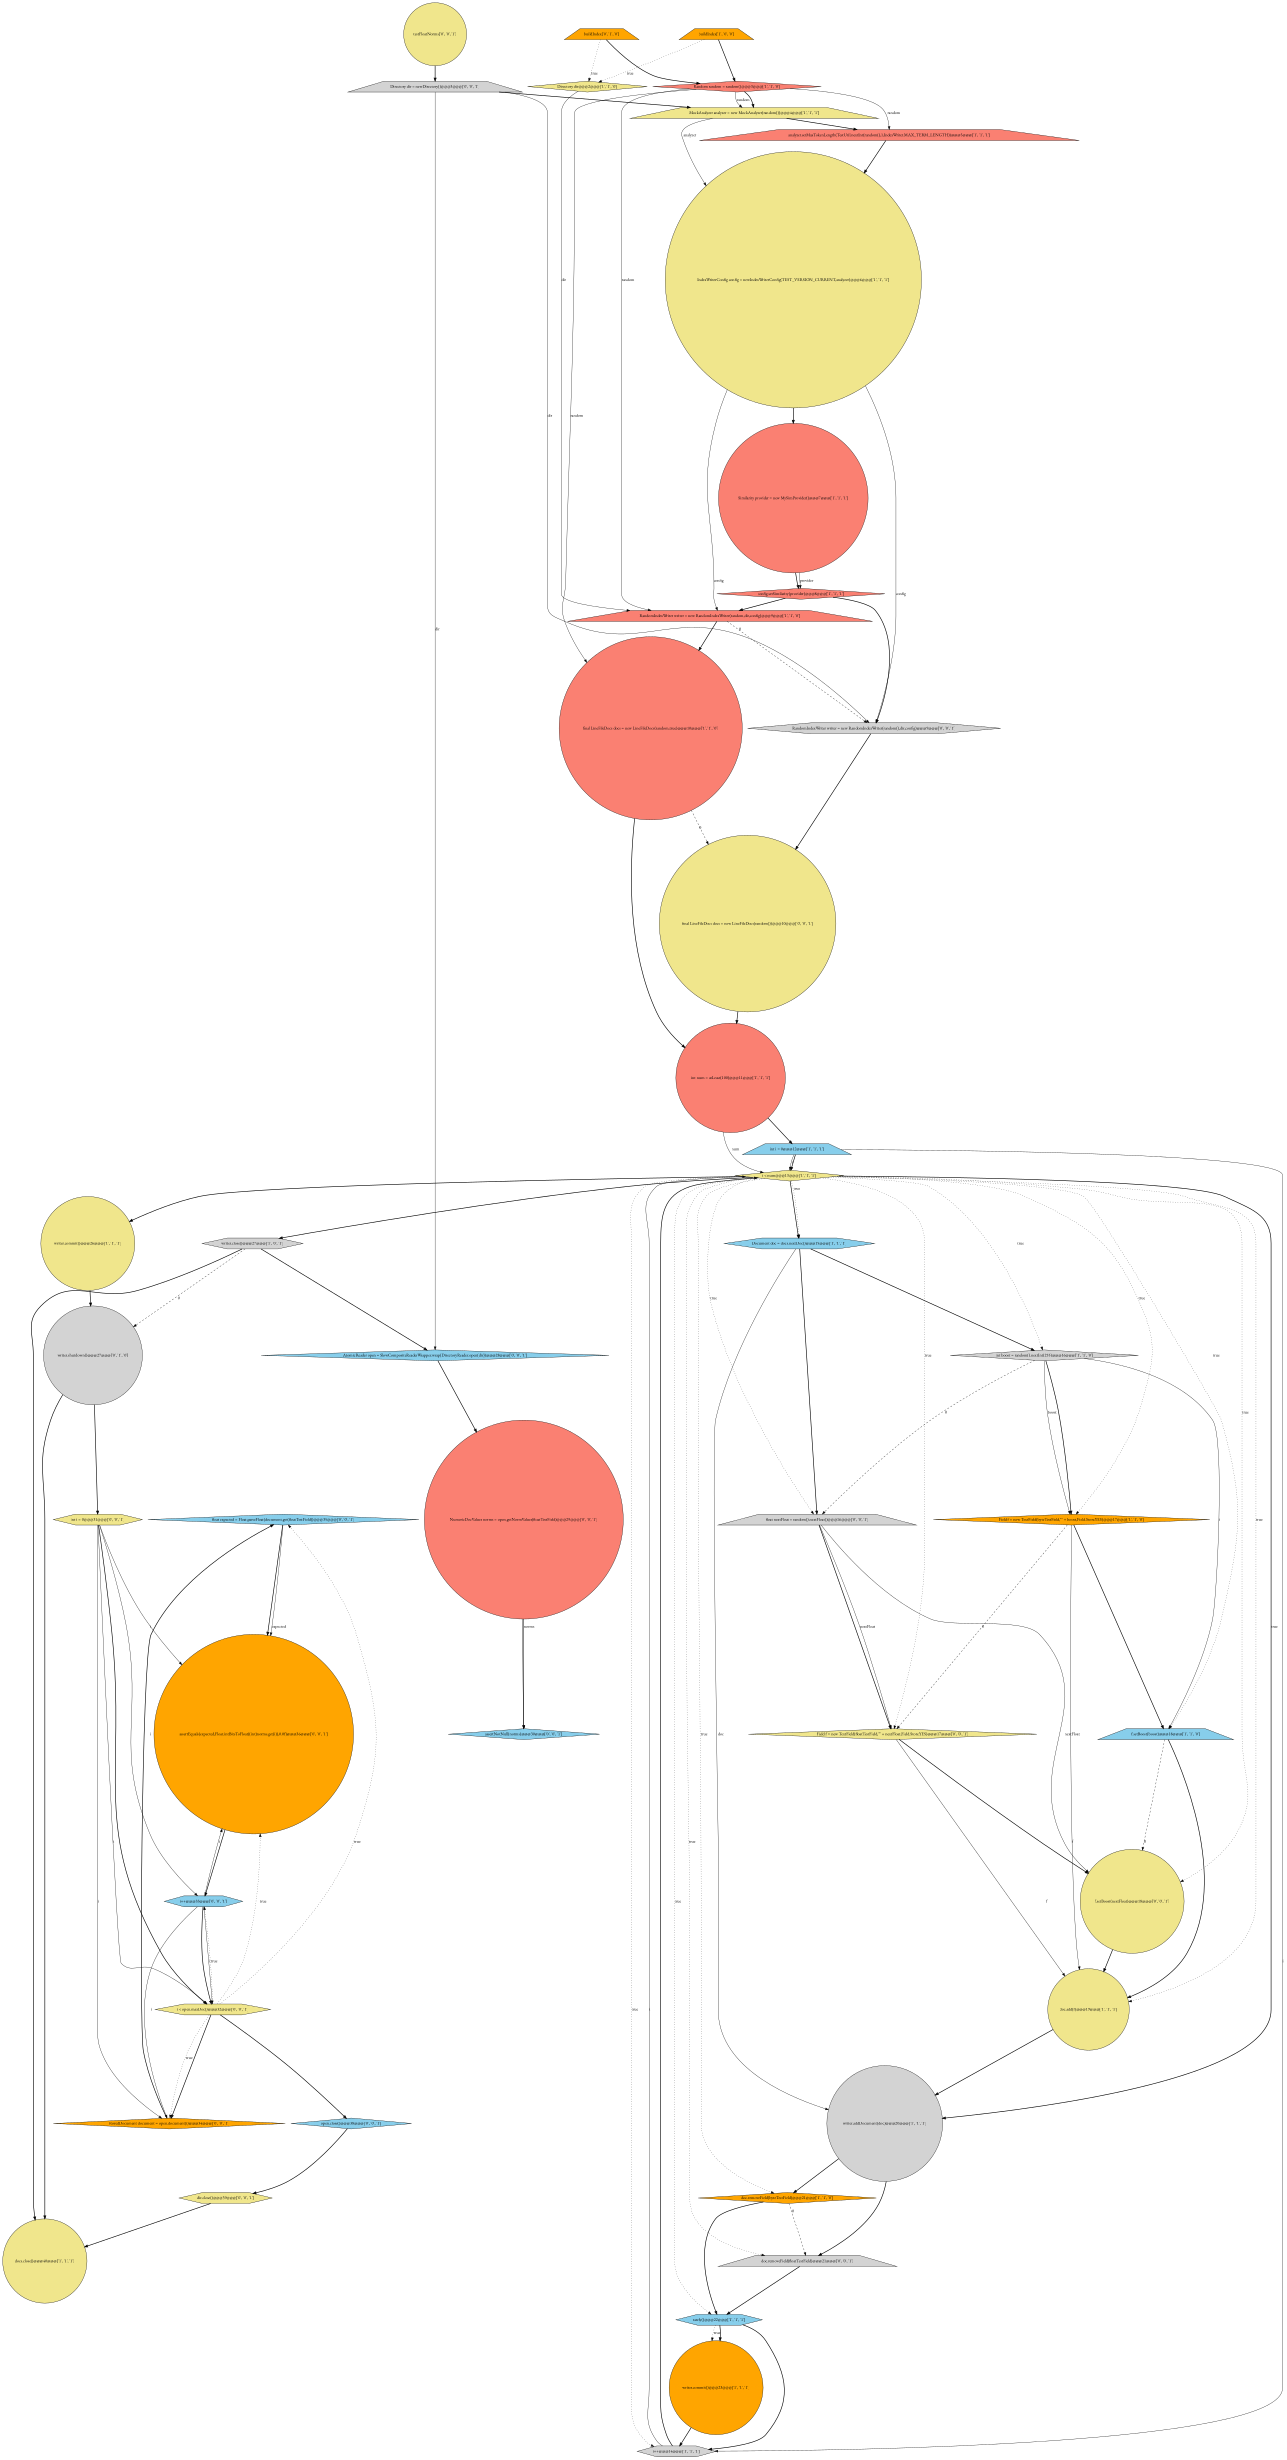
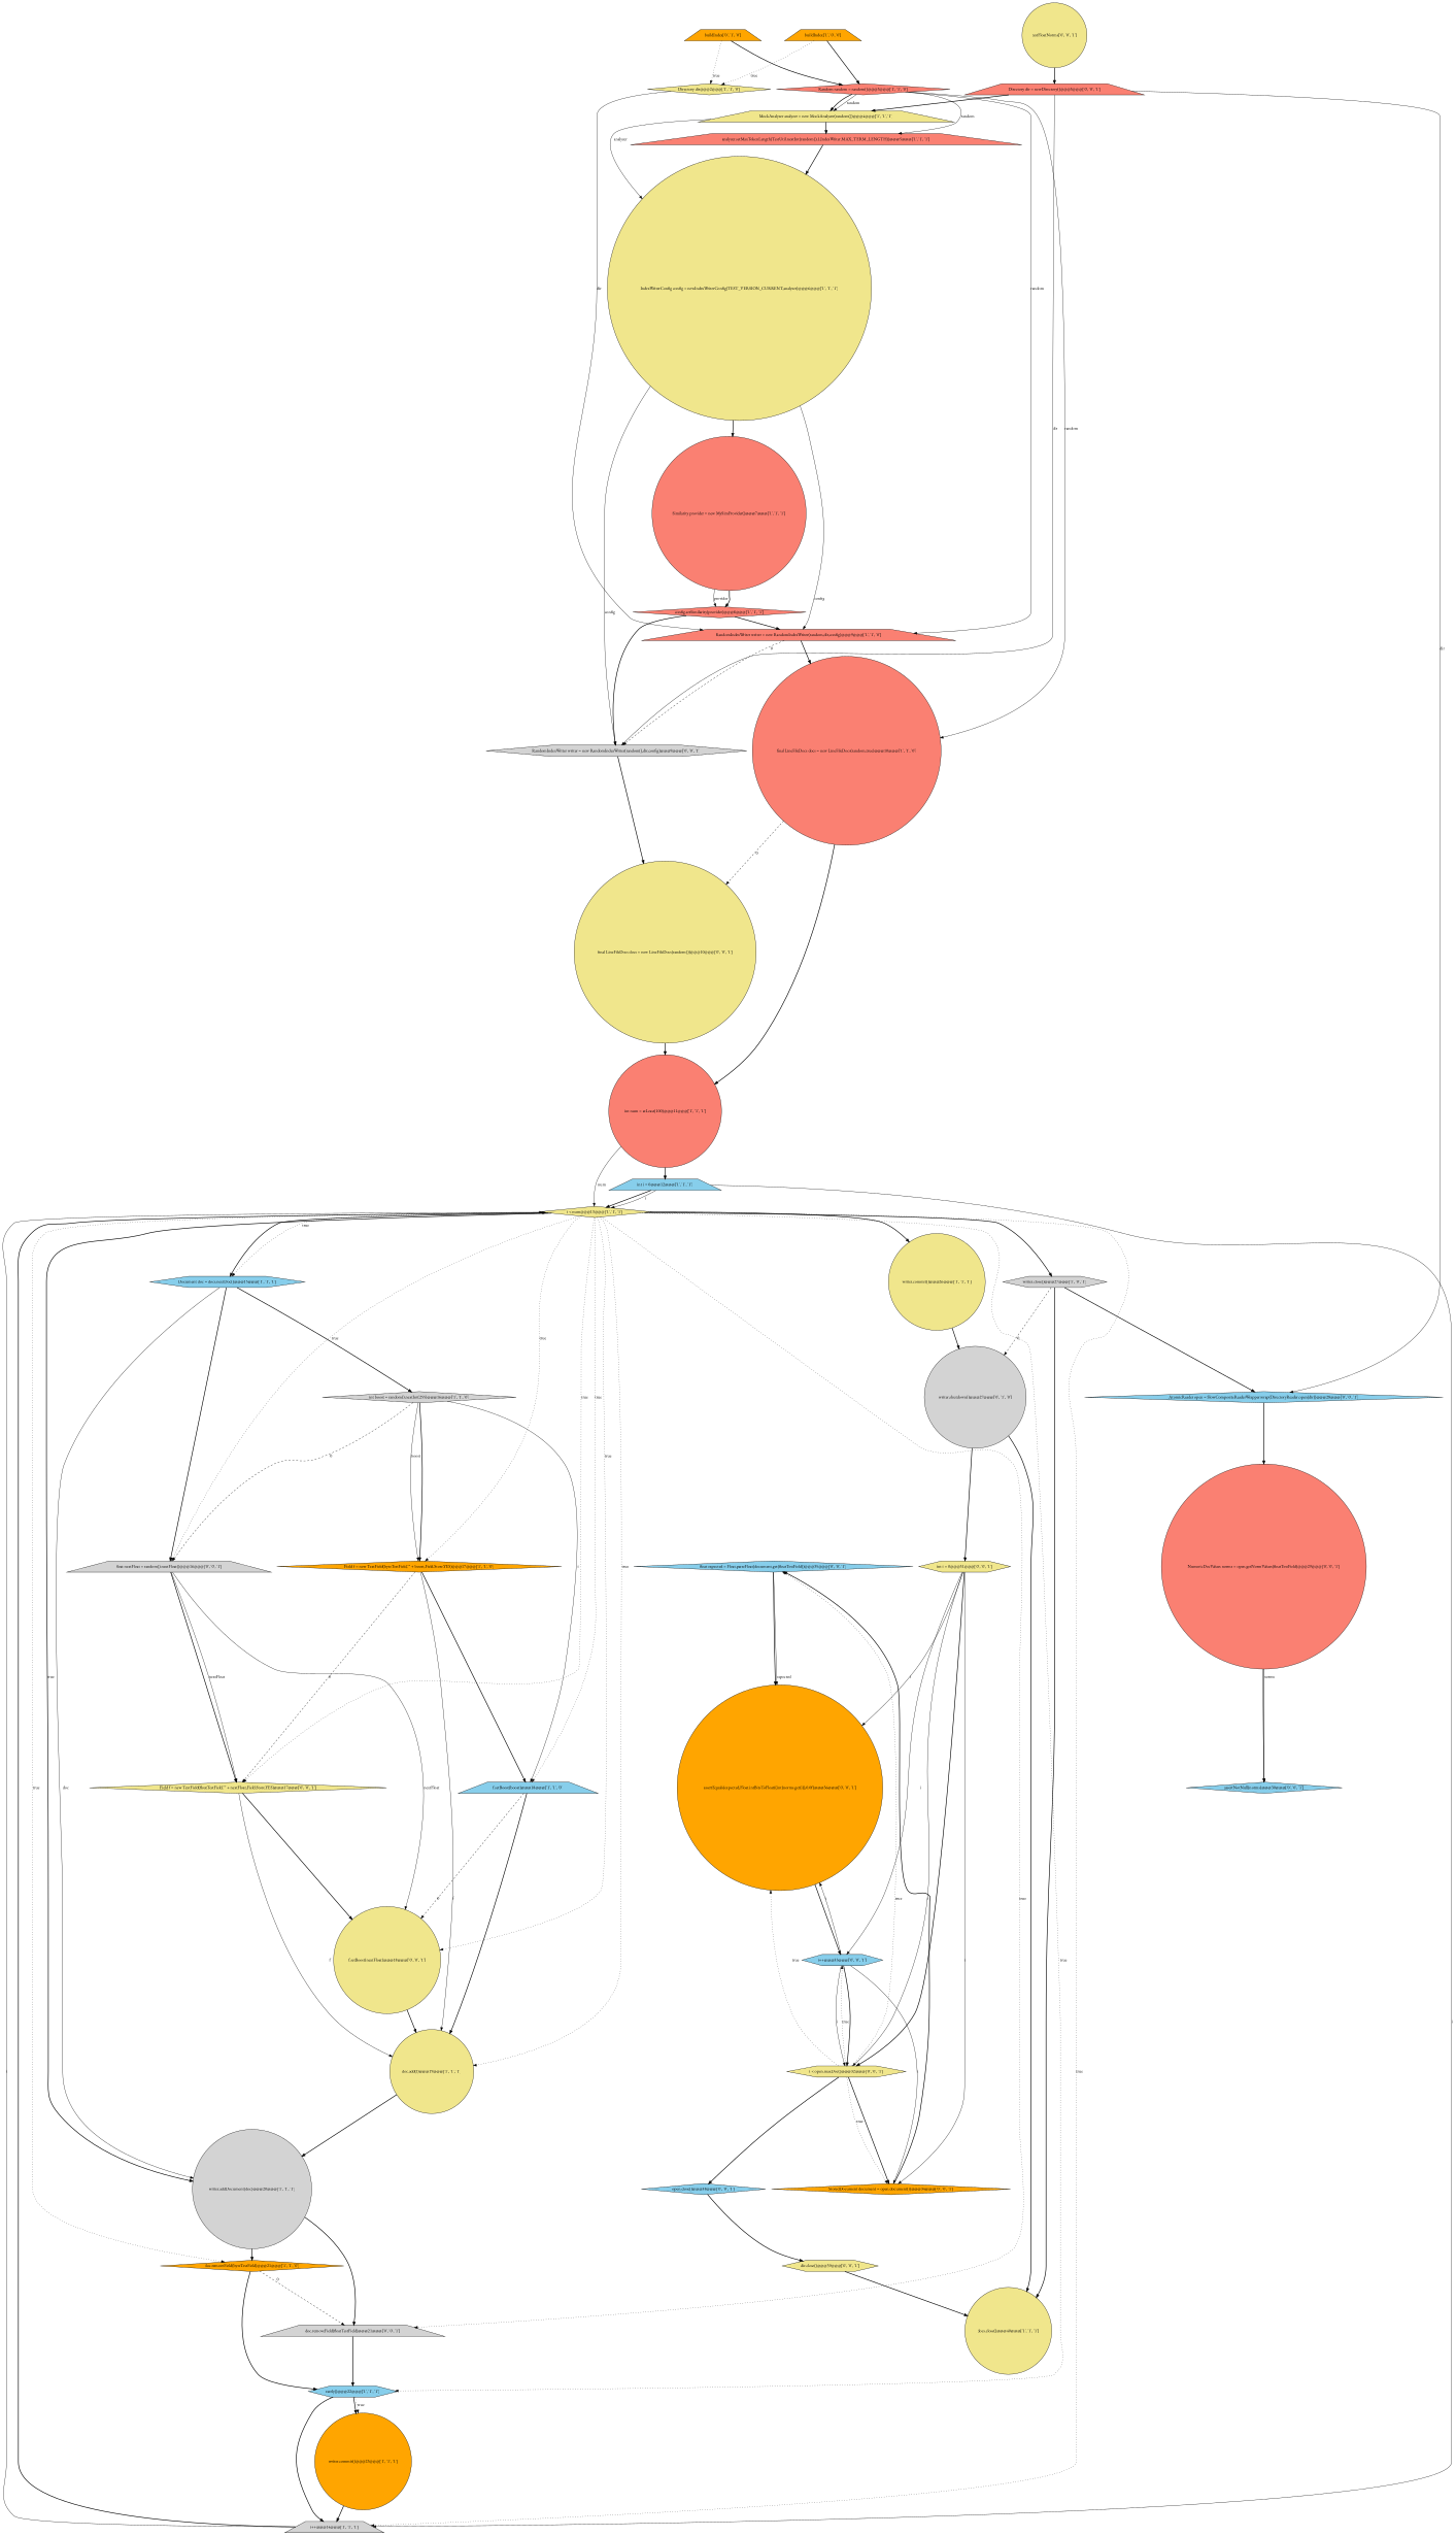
  digraph {
    fontname="EB Garamond"
    node [fillcolor=khaki fontname="EB Garamond" shape=circle style=filled]
    edge [fontname="EB Garamond" style=bold]
    n1 [fillcolor=skyblue label="float expected = Float.parseFloat(document.get(floatTestField))@@@35@@@['0', '0', '1']" shape=diamond]
    n2 [fillcolor=orange label="assertEquals(expected,Float.intBitsToFloat((int)norms.get(i)),0.0f)@@@36@@@['0', '0', '1']"]
    n3 [fillcolor=skyblue label="i++@@@33@@@['0', '0', '1']" shape=hexagon]
    n4 [fillcolor=orange label="buildIndex['1', '0', '0']" shape=trapezium]
    n5 [fillcolor=salmon label="Random random = random()@@@3@@@['1', '1', '0']" shape=diamond]
    n6 [label="Directory dir@@@2@@@['1', '1', '0']" shape=diamond]
    n7 [label="MockAnalyzer analyzer = new MockAnalyzer(random())@@@4@@@['1', '1', '1']" shape=trapezium]
    n8 [fillcolor=salmon label="analyzer.setMaxTokenLength(TestUtil.nextInt(random(),1,IndexWriter.MAX_TERM_LENGTH))@@@5@@@['1', '1', '1']" shape=trapezium]
    n9 [fillcolor=salmon label="final LineFileDocs docs = new LineFileDocs(random,true)@@@10@@@['1', '1', '0']"]
    n10 [fillcolor=salmon label="RandomIndexWriter writer = new RandomIndexWriter(random,dir,config)@@@9@@@['1', '1', '0']" shape=trapezium]
    n11 [fillcolor=lightgrey label="RandomIndexWriter writer = new RandomIndexWriter(random(),dir,config)@@@9@@@['0', '0', '1']" shape=hexagon]
    n12 [label="final LineFileDocs docs = new LineFileDocs(random())@@@10@@@['0', '0', '1']"]
    n13 [fillcolor=salmon label="int num = atLeast(100)@@@11@@@['1', '1', '1']"]
    n14 [label="writer.commit()@@@26@@@['1', '1', '1']"]
    n15 [fillcolor=lightgrey label="writer.shutdown()@@@27@@@['0', '1', '0']"]
    n16 [fillcolor=lightgrey label="writer.close()@@@27@@@['1', '0', '1']" shape=hexagon]
    n17 [fillcolor=skyblue label="AtomicReader open = SlowCompositeReaderWrapper.wrap(DirectoryReader.open(dir))@@@28@@@['0', '0', '1']" shape=diamond]
    n18 [label="docs.close()@@@40@@@['1', '1', '1']"]
    n19 [label="int i = 0@@@31@@@['0', '0', '1']" shape=hexagon]
    n20 [label="IndexWriterConfig config = newIndexWriterConfig(TEST_VERSION_CURRENT,analyzer)@@@6@@@['1', '1', '1']"]
    n21 [fillcolor=salmon label="Similarity provider = new MySimProvider()@@@7@@@['1', '1', '1']"]
    n22 [label="testFloatNorms['0', '0', '1']"]
-   n23 [fillcolor=lightgrey label="Directory dir = newDirectory()@@@3@@@['0', '0', '1']" shape=trapezium]
+   n23 [fillcolor=salmon label="Directory dir = newDirectory()@@@3@@@['0', '0', '1']" shape=trapezium]
    n24 [fillcolor=salmon label="NumericDocValues norms = open.getNormValues(floatTestField)@@@29@@@['0', '0', '1']"]
    n25 [fillcolor=skyblue label="int i = 0@@@12@@@['1', '1', '1']" shape=trapezium]
    n26 [label="i < num@@@13@@@['1', '1', '1']" shape=diamond]
-   n27 [fillcolor=lightgrey label="i++@@@14@@@['1', '1', '1']" shape=hexagon]
+   n27 [fillcolor=lightgrey label="i++@@@14@@@['1', '1', '1']" shape=trapezium]
    n28 [fillcolor=orange label="Field f = new TextField(byteTestField,\"\" + boost,Field.Store.YES)@@@17@@@['1', '1', '0']" shape=diamond]
    n29 [label="Field f = new TextField(floatTestField,\"\" + nextFloat,Field.Store.YES)@@@17@@@['0', '0', '1']" shape=diamond]
    n30 [label="f.setBoost(nextFloat)@@@18@@@['0', '0', '1']"]
    n31 [fillcolor=lightgrey label="doc.removeField(floatTestField)@@@21@@@['0', '0', '1']" shape=trapezium]
    n32 [fillcolor=skyblue label="f.setBoost(boost)@@@18@@@['1', '1', '0']" shape=trapezium]
    n33 [fillcolor=orange label="doc.removeField(byteTestField)@@@21@@@['1', '1', '0']" shape=diamond]
    n34 [fillcolor=lightgrey label="writer.addDocument(doc)@@@20@@@['1', '1', '1']"]
    n35 [fillcolor=skyblue label="rarely()@@@22@@@['1', '1', '1']" shape=hexagon]
    n36 [fillcolor=skyblue label="Document doc = docs.nextDoc()@@@15@@@['1', '1', '1']" shape=hexagon]
    n37 [fillcolor=lightgrey label="float nextFloat = random().nextFloat()@@@16@@@['0', '0', '1']" shape=trapezium]
    n38 [fillcolor=lightgrey label="int boost = random().nextInt(255)@@@16@@@['1', '1', '0']" shape=diamond]
    n39 [label="doc.add(f)@@@19@@@['1', '1', '1']"]
    n40 [fillcolor=orange label="StoredDocument document = open.document(i)@@@34@@@['0', '0', '1']" shape=diamond]
    n41 [fillcolor=orange label="writer.commit()@@@23@@@['1', '1', '1']"]
    n42 [label="i < open.maxDoc()@@@32@@@['0', '0', '1']" shape=hexagon]
    n43 [fillcolor=skyblue label="open.close()@@@38@@@['0', '0', '1']" shape=diamond]
    n44 [fillcolor=skyblue label="assertNotNull(norms)@@@30@@@['0', '0', '1']" shape=diamond]
    n45 [fillcolor=salmon label="config.setSimilarity(provider)@@@8@@@['1', '1', '1']" shape=diamond]
    n46 [label="dir.close()@@@39@@@['0', '0', '1']" shape=hexagon]
    n47 [fillcolor=orange label="buildIndex['0', '1', '0']" shape=trapezium]
    n1 -> n2
    n1 -> n2 [label=expected style=solid]
    n2 -> n3
    n3 -> n2 [label=i style=solid]
    n3 -> n40 [label=i style=solid]
    n3 -> n42
    n3 -> n42 [label=i style=solid]
    n4 -> n5
    n4 -> n6 [label=true style=dotted]
    n5 -> n7 [label=random style=solid]
    n5 -> n7
    n5 -> n8 [label=random style=solid]
    n5 -> n9 [label=random style=solid]
    n5 -> n10 [label=random style=solid]
    n6 -> n10 [label=dir style=solid]
    n7 -> n8
    n7 -> n20 [label=analyzer style=solid]
    n8 -> n20
    n9 -> n12 [label=0 style=dashed]
    n9 -> n13
    n10 -> n9
    n10 -> n11 [label=0 style=dashed]
    n11 -> n12
    n12 -> n13
    n13 -> n25
    n13 -> n26 [label=num style=solid]
    n14 -> n15
    n15 -> n18
    n15 -> n19
    n16 -> n15 [label=0 style=dashed]
    n16 -> n17
    n16 -> n18
    n17 -> n24
    n19 -> n2 [label=i style=solid]
    n19 -> n3 [label=i style=solid]
    n19 -> n40 [label=i style=solid]
    n19 -> n42 [label=i style=solid]
    n19 -> n42
    n20 -> n10 [label=config style=solid]
    n20 -> n11 [label=config style=solid]
    n20 -> n21
    n21 -> n45
    n21 -> n45 [label=provider style=solid]
    n22 -> n23
    n23 -> n7
    n23 -> n11 [label=dir style=solid]
    n23 -> n17 [label=dir style=solid]
    n24 -> n44 [label=norms style=solid]
    n24 -> n44
    n25 -> n26
    n25 -> n26 [label=i style=solid]
    n25 -> n27 [label=i style=solid]
    n26 -> n14
    n26 -> n16
    n26 -> n27 [label=true style=dotted]
    n26 -> n28 [label=true style=dotted]
    n26 -> n29 [label=true style=dotted]
    n26 -> n30 [label=true style=dotted]
    n26 -> n31 [label=true style=dotted]
    n26 -> n32 [label=true style=dotted]
    n26 -> n33 [label=true style=dotted]
    n26 -> n34 [label=true]
    n26 -> n35 [label=true style=dotted]
    n26 -> n36
    n26 -> n36 [label=true style=dotted]
    n26 -> n37 [label=true style=dotted]
-   n26 -> n38 [label=true style=dotted]
    n26 -> n39 [label=true style=dotted]
    n27 -> n26 [label=i style=solid]
    n27 -> n26
    n28 -> n29 [label=0 style=dashed]
    n28 -> n32
    n28 -> n39 [label=f style=solid]
    n29 -> n30
    n29 -> n39 [label=f style=solid]
    n30 -> n39
    n31 -> n35
    n32 -> n30 [label=0 style=dashed]
    n32 -> n39
    n33 -> n31 [label=0 style=dashed]
    n33 -> n35
    n34 -> n31
    n34 -> n33
    n35 -> n27
    n35 -> n41 [label=true style=dotted]
    n35 -> n41
    n36 -> n34 [label=doc style=solid]
    n36 -> n37
    n36 -> n38
    n37 -> n29
    n37 -> n29 [label=nextFloat style=solid]
    n37 -> n30 [label=nextFloat style=solid]
    n38 -> n28
    n38 -> n28 [label=boost style=solid]
    n38 -> n32 [label=i style=solid]
    n38 -> n37 [label=0 style=dashed]
    n39 -> n34
    n40 -> n1
    n41 -> n27
    n42 -> n1 [label=true style=dotted]
    n42 -> n2 [label=true style=dotted]
    n42 -> n3 [label=true style=dotted]
    n42 -> n40
    n42 -> n40 [label=true style=dotted]
    n42 -> n43
    n43 -> n46
    n45 -> n10
    n45 -> n11
    n46 -> n18
    n47 -> n5
    n47 -> n6 [label=true style=dotted]
  }
